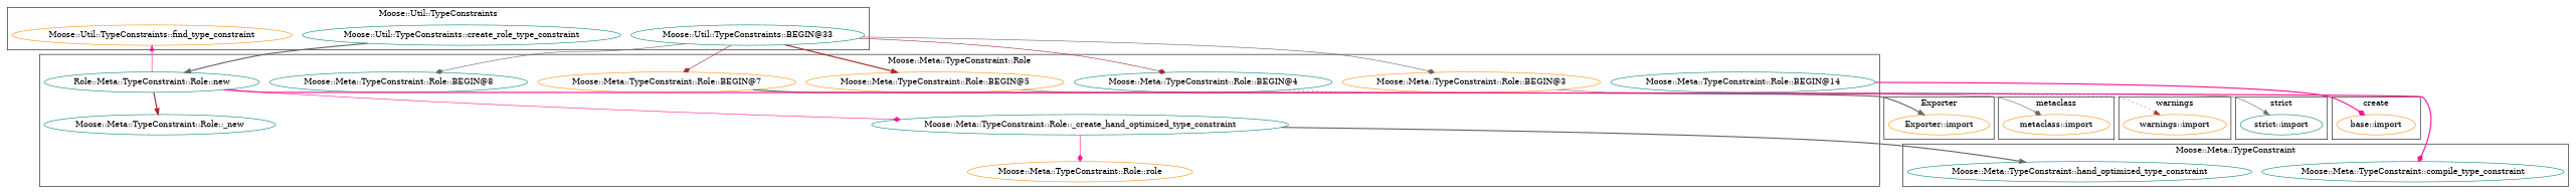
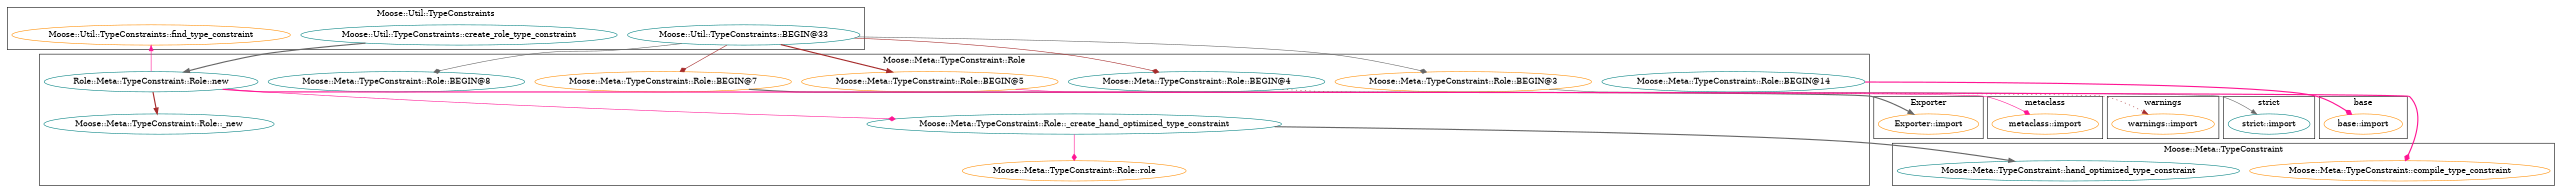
  digraph {
    node [color=darkorange]
    edge [arrowhead=diamond color=gray40 style=solid]
    "metaclass::import"
    "Moose::Util::TypeConstraints::BEGIN@33" [color=teal]
    "Moose::Util::TypeConstraints::find_type_constraint"
    "Moose::Util::TypeConstraints::create_role_type_constraint" [color=teal]
    "warnings::import"
    "base::import"
    "strict::import" [color=teal]
    "Moose::Meta::TypeConstraint::Role::BEGIN@7"
    "Moose::Meta::TypeConstraint::Role::BEGIN@5"
    "Moose::Meta::TypeConstraint::Role::BEGIN@8" [color=teal]
    "Moose::Meta::TypeConstraint::Role::_new" [color=teal]
    "Moose::Meta::TypeConstraint::Role::BEGIN@4" [color=teal]
    "Moose::Meta::TypeConstraint::Role::BEGIN@3"
    "Moose::Meta::TypeConstraint::Role::BEGIN@14" [color=teal]
    "Moose::Meta::TypeConstraint::Role::_create_hand_optimized_type_constraint" [color=teal]
    n16 [color=teal label="Role::Meta::TypeConstraint::Role::new"]
    "Moose::Meta::TypeConstraint::Role::role"
    "Exporter::import"
-   "Moose::Meta::TypeConstraint::compile_type_constraint" [color=teal]
+   "Moose::Meta::TypeConstraint::compile_type_constraint"
    "Moose::Meta::TypeConstraint::hand_optimized_type_constraint" [color=teal]
    subgraph cluster_1 {
      label=metaclass
      "metaclass::import"
    }
    subgraph cluster_2 {
      label="Moose::Util::TypeConstraints"
      "Moose::Util::TypeConstraints::BEGIN@33"
      "Moose::Util::TypeConstraints::find_type_constraint"
      "Moose::Util::TypeConstraints::create_role_type_constraint"
    }
    subgraph cluster_3 {
      label=warnings
      "warnings::import"
    }
    subgraph cluster_4 {
-     label=create
+     label=base
      "base::import"
    }
    subgraph cluster_5 {
      label="strict"
      "strict::import"
    }
    subgraph cluster_6 {
      label="Moose::Meta::TypeConstraint::Role"
      "Moose::Meta::TypeConstraint::Role::BEGIN@7"
      "Moose::Meta::TypeConstraint::Role::BEGIN@5"
      "Moose::Meta::TypeConstraint::Role::BEGIN@8"
      "Moose::Meta::TypeConstraint::Role::_new"
      "Moose::Meta::TypeConstraint::Role::BEGIN@4"
      "Moose::Meta::TypeConstraint::Role::BEGIN@3"
      "Moose::Meta::TypeConstraint::Role::BEGIN@14"
      "Moose::Meta::TypeConstraint::Role::_create_hand_optimized_type_constraint"
      n16
      "Moose::Meta::TypeConstraint::Role::role"
    }
    subgraph cluster_7 {
      label=Exporter
      "Exporter::import"
    }
    subgraph cluster_8 {
      label="Moose::Meta::TypeConstraint"
      "Moose::Meta::TypeConstraint::compile_type_constraint"
      "Moose::Meta::TypeConstraint::hand_optimized_type_constraint"
    }
    "Moose::Util::TypeConstraints::BEGIN@33" -> "Moose::Meta::TypeConstraint::Role::BEGIN@7" [color=brown]
    "Moose::Util::TypeConstraints::BEGIN@33" -> "Moose::Meta::TypeConstraint::Role::BEGIN@5" [arrowhead=normal color=brown style=bold]
    "Moose::Util::TypeConstraints::BEGIN@33" -> "Moose::Meta::TypeConstraint::Role::BEGIN@8"
    "Moose::Util::TypeConstraints::BEGIN@33" -> "Moose::Meta::TypeConstraint::Role::BEGIN@4" [color=brown]
    "Moose::Util::TypeConstraints::BEGIN@33" -> "Moose::Meta::TypeConstraint::Role::BEGIN@3"
    "Moose::Util::TypeConstraints::create_role_type_constraint" -> n16 [arrowhead=normal style=bold]
    "Moose::Meta::TypeConstraint::Role::BEGIN@7" -> "Exporter::import" [arrowhead=normal style=bold]
-   "Moose::Meta::TypeConstraint::Role::BEGIN@5" -> "metaclass::import"
+   "Moose::Meta::TypeConstraint::Role::BEGIN@5" -> "metaclass::import" [color=deeppink]
    "Moose::Meta::TypeConstraint::Role::BEGIN@4" -> "warnings::import" [arrowhead=normal color=brown style=dotted]
    "Moose::Meta::TypeConstraint::Role::BEGIN@3" -> "strict::import" [arrowhead=normal]
    "Moose::Meta::TypeConstraint::Role::BEGIN@14" -> "base::import" [color=deeppink style=bold]
    "Moose::Meta::TypeConstraint::Role::_create_hand_optimized_type_constraint" -> "Moose::Meta::TypeConstraint::Role::role" [color=deeppink]
    "Moose::Meta::TypeConstraint::Role::_create_hand_optimized_type_constraint" -> "Moose::Meta::TypeConstraint::hand_optimized_type_constraint" [arrowhead=normal style=bold]
    n16 -> "Moose::Util::TypeConstraints::find_type_constraint" [arrowhead=normal color=deeppink]
    n16 -> "Moose::Meta::TypeConstraint::Role::_new" [arrowhead=normal color=brown style=bold]
    n16 -> "Moose::Meta::TypeConstraint::Role::_create_hand_optimized_type_constraint" [color=deeppink]
    n16 -> "Moose::Meta::TypeConstraint::compile_type_constraint" [color=deeppink style=bold]
  }
